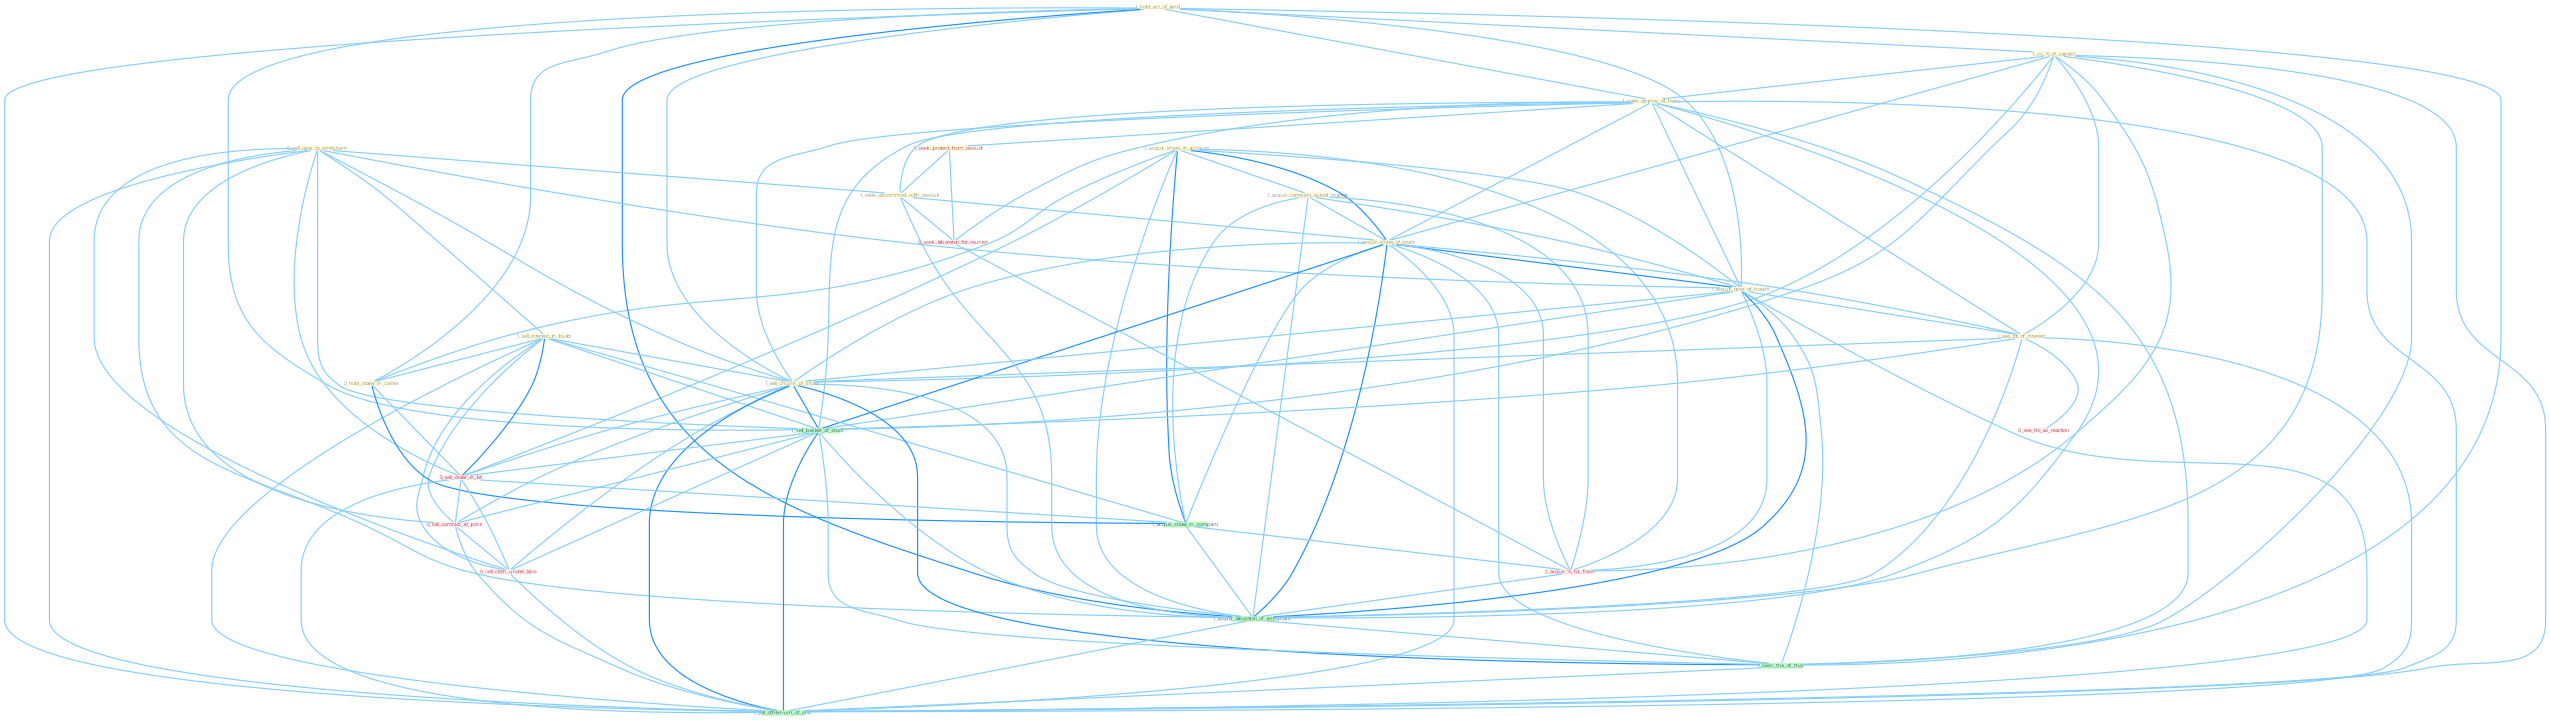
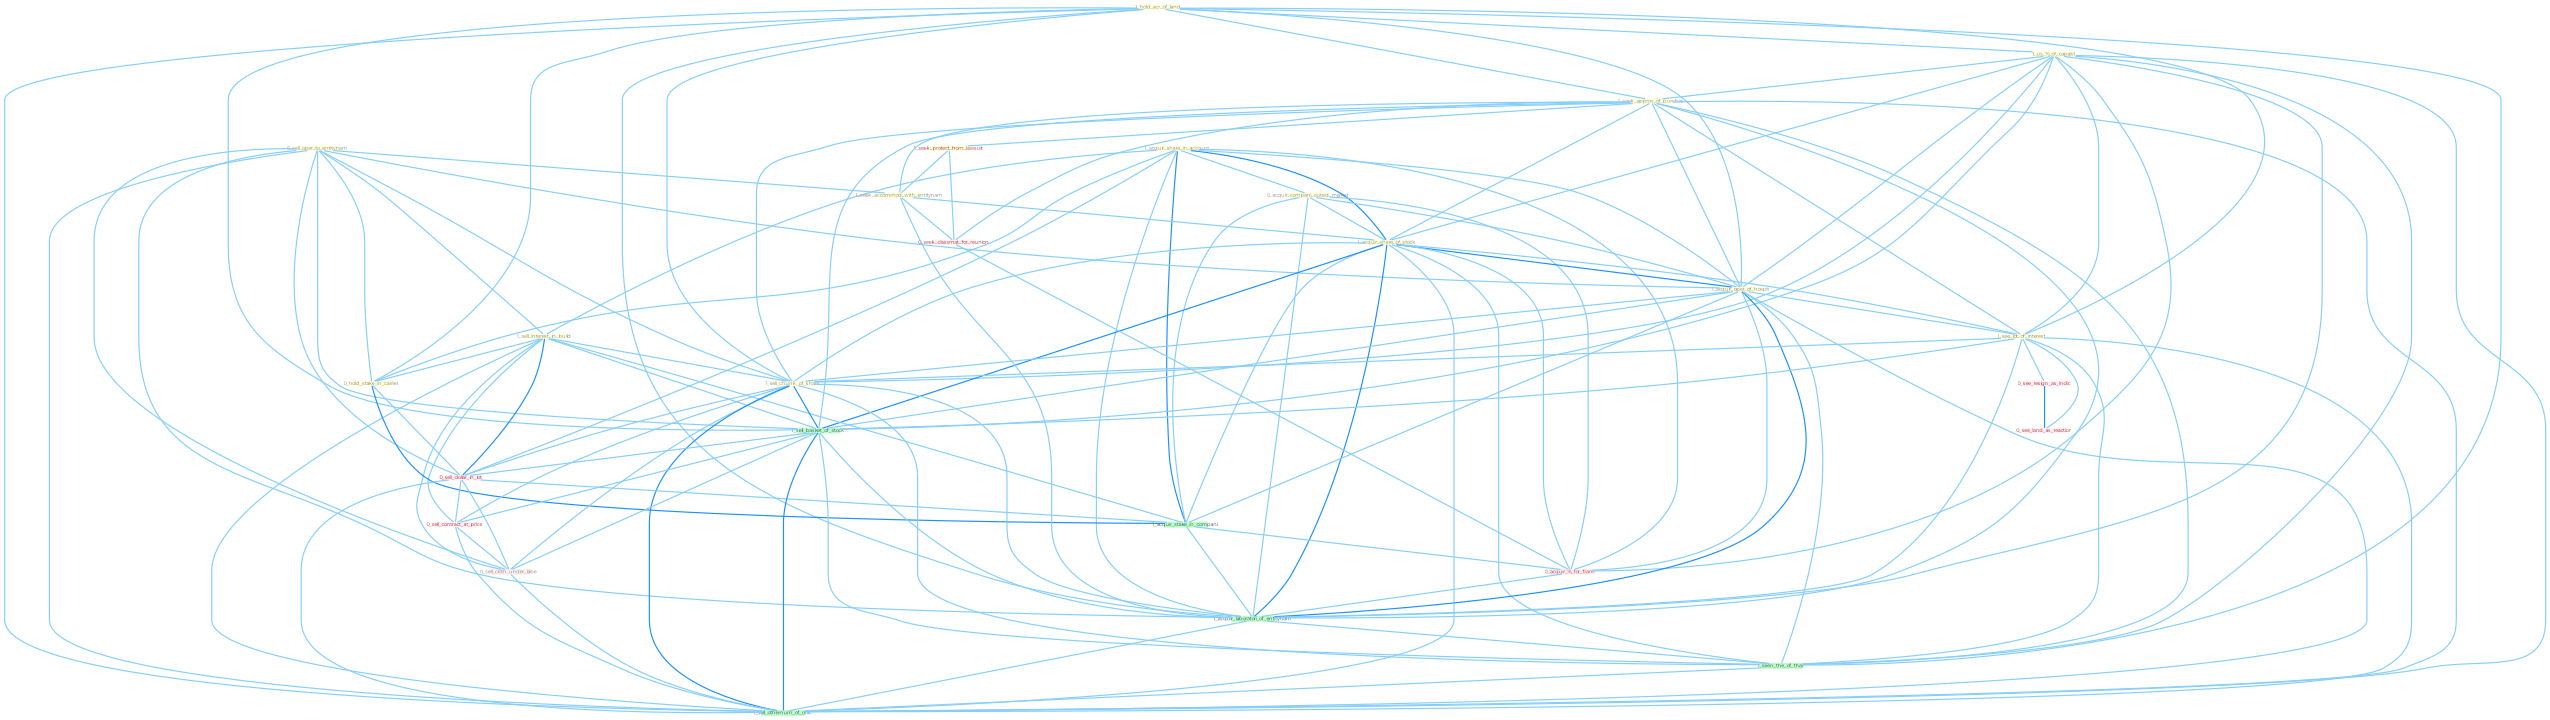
  graph {
    fontname=Montserrat
    node [color="#ffffe0" fixedsize=true fontcolor="#8b7d6b" fontname=Montserrat fontsize=4 shape=polygon style=filled]
    edge [color="#87cefa" fontname=Montserrat w=1]
    "1_acquir_share_in_account " [height=.06 width=.5]
    "1_hold_acr_of_land " [height=.06 width=.5]
    "0_sell_oper_to_entitynam " [height=.06 width=.5]
-   "0_acquir_compani_outsid_market " [height=.06 width=.5 label="1_acquir_compani_outsid_market"]
+   "0_acquir_compani_outsid_market " [height=.06 width=.5]
    "1_us_%_of_capabl " [height=.06 width=.5]
-   "1_seek_approv_of_purchas " [height=.06 width=.5 label="1_seek_approv_of_franc"]
+   "1_seek_approv_of_purchas " [height=.06 width=.5]
    "1_acquir_share_of_stock " [height=.06 width=.5]
    "1_acquir_oper_of_hospit " [height=.06 width=.5]
    "1_seek_protect_from_lawsuit " [fontcolor="#b22222" height=.06 width=.5]
    "1_sell_interest_in_build " [height=.06 width=.5]
    "0_hold_stake_in_carrier " [height=.06 width=.5]
-   "1_seek_accommod_with_entitynam " [height=.06 width=.5 label="1_seek_accommod_with_lawsuit"]
+   "1_seek_accommod_with_entitynam " [height=.06 width=.5]
    "1_see_lot_of_interest " [height=.06 width=.5]
    "1_sell_chunk_of_share " [height=.06 width=.5]
-   "0_seek_classmat_for_reunion " [color="#fff0f5" fontcolor="#b22222" height=.06 width=.5 label="0_seek_laboratori_for_reunion"]
+   "0_seek_classmat_for_reunion " [color="#fff0f5" fontcolor="#b22222" height=.06 width=.5]
    "0_sell_dollar_in_lot " [color="#fff0f5" fontcolor="#b22222" height=.06 width=.5]
+   "0_see_resign_as_indic " [color="#fff0f5" fontcolor="#b22222" height=.06 width=.5]
    "0_acquir_%_for_franc " [color="#fff0f5" fontcolor="#b22222" height=.06 width=.5]
    "0_sell_contract_at_price " [color="#fff0f5" fontcolor="#b22222" height=.06 width=.5]
-   "0_sell_cloth_under_label " [color="#fff0f5" fontcolor="#b22222" height=.06 width=.5]
-   "0_see_thi_as_reaction " [color="#fff0f5" fontcolor="#b22222" height=.06 width=.5]
+   "0_sell_cloth_under_label " [color="#fff0f5" height=.06 width=.5]
+   "0_see_thi_as_reaction " [color="#fff0f5" fontcolor="#b22222" height=.06 width=.5 label="0_see_land_as_reaction"]
    "1_acquir_stake_in_compani " [color="#BDFCC9" fontcolor="#2f4f4f" height=.06 width=.5]
    "1_acquir_laboratori_of_entitynam " [color="#BDFCC9" fontcolor="#2f4f4f" height=.06 width=.5]
    "1_sell_basket_of_stock " [color="#BDFCC9" fontcolor="#2f4f4f" height=.06 width=.5]
    "1_seen_the_of_that " [color="#BDFCC9" fontcolor="#2f4f4f" height=.06 width=.5]
    "1_sell_othernum_of_offic " [color="#BDFCC9" fontcolor="#2f4f4f" height=.06 width=.5]
    subgraph sub_1 {
      "1_acquir_share_in_account "
      "1_hold_acr_of_land "
      "0_sell_oper_to_entitynam "
      "0_acquir_compani_outsid_market "
      "1_us_%_of_capabl "
      "1_seek_approv_of_purchas "
      "1_acquir_share_of_stock "
      "1_acquir_oper_of_hospit "
      "1_seek_protect_from_lawsuit "
      "1_sell_interest_in_build "
      "0_hold_stake_in_carrier "
      "1_seek_accommod_with_entitynam "
      "1_see_lot_of_interest "
      "1_sell_chunk_of_share "
    }
    subgraph sub_2 {
      "0_seek_classmat_for_reunion "
      "0_sell_dollar_in_lot "
+     "0_see_resign_as_indic "
      "0_acquir_%_for_franc "
      "0_sell_contract_at_price "
      "0_sell_cloth_under_label "
      "0_see_thi_as_reaction "
    }
    "1_acquir_share_in_account " -- "0_acquir_compani_outsid_market "
    "1_acquir_share_in_account " -- "1_acquir_share_of_stock " [color="#1e90ff" w=2]
    "1_acquir_share_in_account " -- "1_acquir_oper_of_hospit "
+   "1_acquir_share_in_account " -- "1_sell_interest_in_build "
    "1_acquir_share_in_account " -- "0_hold_stake_in_carrier "
    "1_acquir_share_in_account " -- "0_sell_dollar_in_lot "
    "1_acquir_share_in_account " -- "0_acquir_%_for_franc "
    "1_acquir_share_in_account " -- "1_acquir_stake_in_compani " [color="#1e90ff" w=2]
    "1_acquir_share_in_account " -- "1_acquir_laboratori_of_entitynam "
    "1_hold_acr_of_land " -- "1_us_%_of_capabl "
    "1_hold_acr_of_land " -- "1_seek_approv_of_purchas "
    "1_hold_acr_of_land " -- "1_acquir_oper_of_hospit "
    "1_hold_acr_of_land " -- "0_hold_stake_in_carrier "
+   "1_hold_acr_of_land " -- "1_see_lot_of_interest "
    "1_hold_acr_of_land " -- "1_sell_chunk_of_share "
-   "1_hold_acr_of_land " -- "1_acquir_laboratori_of_entitynam " [color="#1e90ff"]
+   "1_hold_acr_of_land " -- "1_acquir_laboratori_of_entitynam "
    "1_hold_acr_of_land " -- "1_sell_basket_of_stock "
    "1_hold_acr_of_land " -- "1_seen_the_of_that "
    "1_hold_acr_of_land " -- "1_sell_othernum_of_offic "
    "0_sell_oper_to_entitynam " -- "1_acquir_oper_of_hospit "
    "0_sell_oper_to_entitynam " -- "1_sell_interest_in_build "
    "0_sell_oper_to_entitynam " -- "1_seek_accommod_with_entitynam "
    "0_sell_oper_to_entitynam " -- "1_sell_chunk_of_share "
    "0_sell_oper_to_entitynam " -- "0_sell_dollar_in_lot "
-   "0_sell_oper_to_entitynam " -- "0_sell_contract_at_price "
+   "0_sell_oper_to_entitynam " -- "0_hold_stake_in_carrier "
    "0_sell_oper_to_entitynam " -- "0_sell_cloth_under_label "
    "0_sell_oper_to_entitynam " -- "1_acquir_laboratori_of_entitynam "
    "0_sell_oper_to_entitynam " -- "1_sell_basket_of_stock "
    "0_sell_oper_to_entitynam " -- "1_sell_othernum_of_offic "
    "0_acquir_compani_outsid_market " -- "1_acquir_share_of_stock "
    "0_acquir_compani_outsid_market " -- "1_acquir_oper_of_hospit "
    "0_acquir_compani_outsid_market " -- "0_acquir_%_for_franc "
    "0_acquir_compani_outsid_market " -- "1_acquir_stake_in_compani "
    "0_acquir_compani_outsid_market " -- "1_acquir_laboratori_of_entitynam "
    "1_us_%_of_capabl " -- "1_seek_approv_of_purchas "
    "1_us_%_of_capabl " -- "1_acquir_share_of_stock "
+   "1_us_%_of_capabl " -- "1_acquir_oper_of_hospit "
    "1_us_%_of_capabl " -- "1_see_lot_of_interest "
    "1_us_%_of_capabl " -- "1_sell_chunk_of_share "
    "1_us_%_of_capabl " -- "0_acquir_%_for_franc "
    "1_us_%_of_capabl " -- "1_acquir_laboratori_of_entitynam "
    "1_us_%_of_capabl " -- "1_sell_basket_of_stock "
    "1_us_%_of_capabl " -- "1_seen_the_of_that "
    "1_us_%_of_capabl " -- "1_sell_othernum_of_offic "
    "1_seek_approv_of_purchas " -- "1_acquir_share_of_stock "
    "1_seek_approv_of_purchas " -- "1_acquir_oper_of_hospit "
    "1_seek_approv_of_purchas " -- "1_seek_protect_from_lawsuit "
    "1_seek_approv_of_purchas " -- "1_seek_accommod_with_entitynam "
    "1_seek_approv_of_purchas " -- "1_see_lot_of_interest "
    "1_seek_approv_of_purchas " -- "1_sell_chunk_of_share "
    "1_seek_approv_of_purchas " -- "0_seek_classmat_for_reunion "
    "1_seek_approv_of_purchas " -- "1_acquir_laboratori_of_entitynam "
    "1_seek_approv_of_purchas " -- "1_sell_basket_of_stock "
    "1_seek_approv_of_purchas " -- "1_seen_the_of_that "
    "1_seek_approv_of_purchas " -- "1_sell_othernum_of_offic "
    "1_acquir_share_of_stock " -- "1_acquir_oper_of_hospit " [color="#1e90ff" w=2]
    "1_acquir_share_of_stock " -- "1_see_lot_of_interest "
    "1_acquir_share_of_stock " -- "1_sell_chunk_of_share "
    "1_acquir_share_of_stock " -- "0_acquir_%_for_franc "
    "1_acquir_share_of_stock " -- "1_acquir_stake_in_compani "
    "1_acquir_share_of_stock " -- "1_acquir_laboratori_of_entitynam " [color="#1e90ff" w=2]
    "1_acquir_share_of_stock " -- "1_sell_basket_of_stock " [color="#1e90ff" w=2]
    "1_acquir_share_of_stock " -- "1_seen_the_of_that "
    "1_acquir_share_of_stock " -- "1_sell_othernum_of_offic "
    "1_acquir_oper_of_hospit " -- "1_see_lot_of_interest "
    "1_acquir_oper_of_hospit " -- "1_sell_chunk_of_share "
    "1_acquir_oper_of_hospit " -- "0_acquir_%_for_franc "
+   "1_acquir_oper_of_hospit " -- "1_acquir_stake_in_compani "
    "1_acquir_oper_of_hospit " -- "1_acquir_laboratori_of_entitynam " [color="#1e90ff" w=2]
    "1_acquir_oper_of_hospit " -- "1_sell_basket_of_stock "
    "1_acquir_oper_of_hospit " -- "1_seen_the_of_that "
    "1_acquir_oper_of_hospit " -- "1_sell_othernum_of_offic "
    "1_seek_protect_from_lawsuit " -- "1_seek_accommod_with_entitynam "
    "1_seek_protect_from_lawsuit " -- "0_seek_classmat_for_reunion "
    "1_sell_interest_in_build " -- "0_hold_stake_in_carrier "
    "1_sell_interest_in_build " -- "1_sell_chunk_of_share "
    "1_sell_interest_in_build " -- "0_sell_dollar_in_lot " [color="#1e90ff" w=2]
    "1_sell_interest_in_build " -- "0_sell_contract_at_price "
    "1_sell_interest_in_build " -- "0_sell_cloth_under_label "
    "1_sell_interest_in_build " -- "1_acquir_stake_in_compani "
    "1_sell_interest_in_build " -- "1_sell_basket_of_stock "
    "1_sell_interest_in_build " -- "1_sell_othernum_of_offic "
    "0_hold_stake_in_carrier " -- "0_sell_dollar_in_lot "
    "0_hold_stake_in_carrier " -- "1_acquir_stake_in_compani " [color="#1e90ff" w=2]
    "1_seek_accommod_with_entitynam " -- "1_acquir_share_of_stock "
    "1_seek_accommod_with_entitynam " -- "0_seek_classmat_for_reunion "
    "1_seek_accommod_with_entitynam " -- "1_acquir_laboratori_of_entitynam "
    "1_see_lot_of_interest " -- "1_sell_chunk_of_share "
+   "1_see_lot_of_interest " -- "0_see_resign_as_indic "
    "1_see_lot_of_interest " -- "0_see_thi_as_reaction "
    "1_see_lot_of_interest " -- "1_acquir_laboratori_of_entitynam "
    "1_see_lot_of_interest " -- "1_sell_basket_of_stock "
+   "1_see_lot_of_interest " -- "1_seen_the_of_that "
    "1_see_lot_of_interest " -- "1_sell_othernum_of_offic "
    "1_sell_chunk_of_share " -- "0_sell_dollar_in_lot "
    "1_sell_chunk_of_share " -- "0_sell_contract_at_price "
    "1_sell_chunk_of_share " -- "0_sell_cloth_under_label "
    "1_sell_chunk_of_share " -- "1_acquir_laboratori_of_entitynam "
    "1_sell_chunk_of_share " -- "1_sell_basket_of_stock " [color="#1e90ff" w=2]
-   "1_sell_chunk_of_share " -- "1_seen_the_of_that " [color="#1e90ff"]
+   "1_sell_chunk_of_share " -- "1_seen_the_of_that "
    "1_sell_chunk_of_share " -- "1_sell_othernum_of_offic " [color="#1e90ff" w=2]
    "0_seek_classmat_for_reunion " -- "0_acquir_%_for_franc "
    "0_sell_dollar_in_lot " -- "0_sell_contract_at_price "
    "0_sell_dollar_in_lot " -- "0_sell_cloth_under_label "
    "0_sell_dollar_in_lot " -- "1_acquir_stake_in_compani "
    "0_sell_dollar_in_lot " -- "1_sell_othernum_of_offic "
+   "0_see_resign_as_indic " -- "0_see_thi_as_reaction " [color="#1e90ff" w=2]
    "0_acquir_%_for_franc " -- "1_acquir_laboratori_of_entitynam "
    "0_sell_contract_at_price " -- "0_sell_cloth_under_label "
    "0_sell_contract_at_price " -- "1_sell_othernum_of_offic "
    "0_sell_cloth_under_label " -- "1_sell_othernum_of_offic "
    "1_acquir_stake_in_compani " -- "0_acquir_%_for_franc "
    "1_acquir_stake_in_compani " -- "1_acquir_laboratori_of_entitynam "
    "1_acquir_laboratori_of_entitynam " -- "1_seen_the_of_that "
    "1_acquir_laboratori_of_entitynam " -- "1_sell_othernum_of_offic "
    "1_sell_basket_of_stock " -- "0_sell_dollar_in_lot "
    "1_sell_basket_of_stock " -- "0_sell_contract_at_price "
    "1_sell_basket_of_stock " -- "0_sell_cloth_under_label "
    "1_sell_basket_of_stock " -- "1_acquir_laboratori_of_entitynam "
    "1_sell_basket_of_stock " -- "1_seen_the_of_that "
    "1_sell_basket_of_stock " -- "1_sell_othernum_of_offic " [color="#1e90ff" w=2]
    "1_seen_the_of_that " -- "1_sell_othernum_of_offic "
  }
